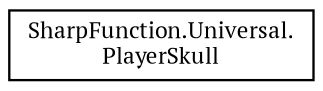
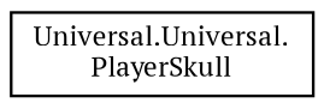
  digraph {
    rankdir=LR
    fontname="PT Serif"
-   n1 [color=black fillcolor=white fontname="PT Serif" fontsize=10 height=0.2 label="SharpFunction.Universal.\lPlayerSkull" shape=record style=filled width=0.4]
+   n1 [color=black fillcolor=white fontname="PT Serif" fontsize=10 height=0.2 label="Universal.Universal.\lPlayerSkull" shape=record style=filled width=0.4]
  }
